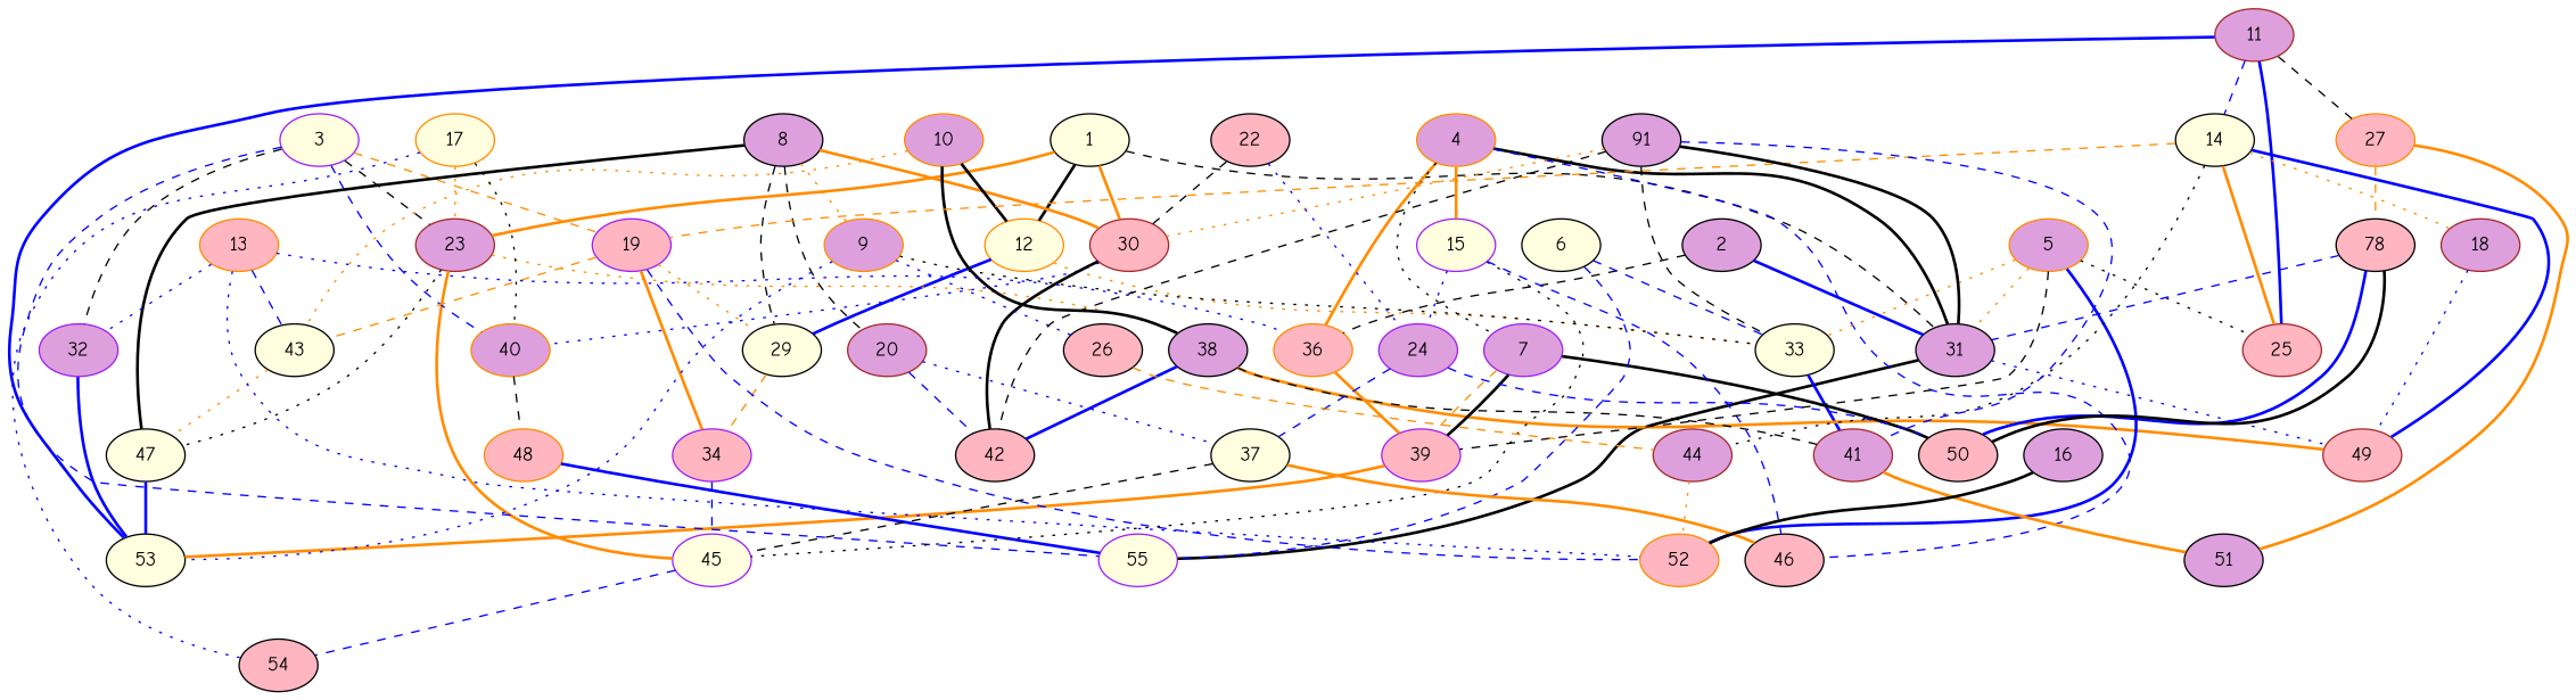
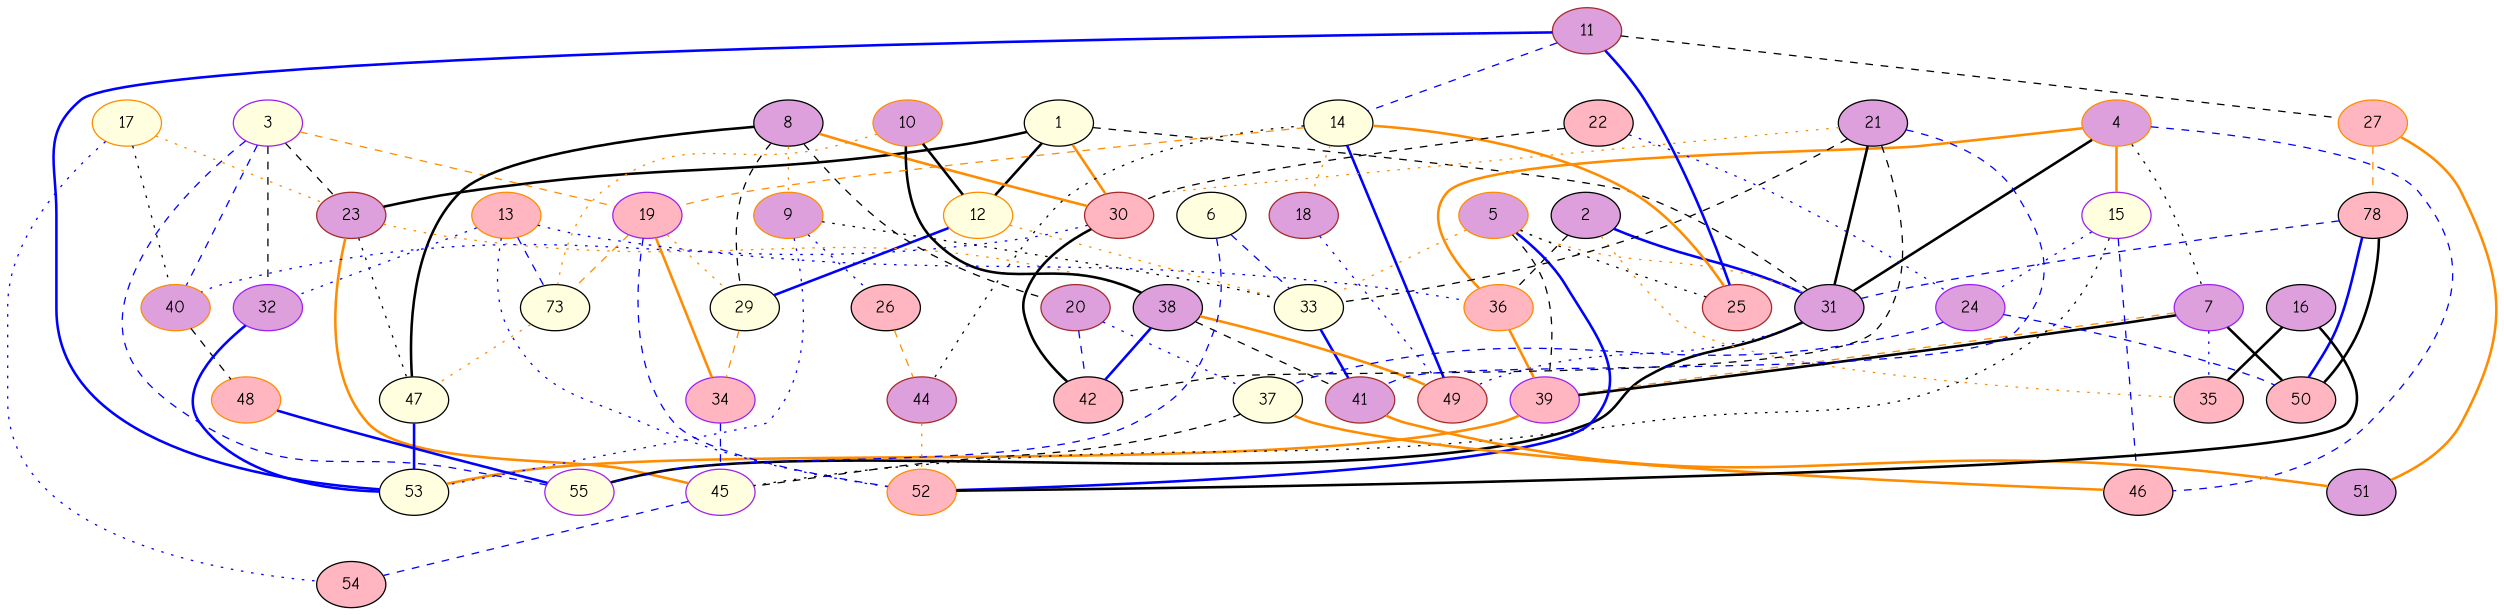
  graph {
    fontname="Comic Neue"
    node [color=black fillcolor=plum fontname="Comic Neue" style=filled]
    edge [color=blue fontname="Comic Neue" style=bold]
    1 [fillcolor=lightyellow]
    12 [color=darkorange fillcolor=lightyellow]
    23 [color=brown]
    30 [color=brown fillcolor=lightpink]
    31
    33 [fillcolor=lightyellow]
    29 [fillcolor=lightyellow]
    47 [fillcolor=lightyellow]
    38
    45 [color=purple fillcolor=lightyellow]
    40 [color=darkorange]
    42 [fillcolor=lightpink]
    55 [color=purple fillcolor=lightyellow]
    49 [color=brown fillcolor=lightpink]
    2
+   35 [fillcolor=lightpink]
    36 [color=darkorange fillcolor=lightpink]
    39 [color=purple fillcolor=lightpink]
    3 [color=purple fillcolor=lightyellow]
    19 [color=purple fillcolor=lightpink]
    32 [color=purple]
    52 [color=darkorange fillcolor=lightpink]
-   43 [fillcolor=lightyellow]
+   43 [fillcolor=lightyellow label=73]
    34 [color=purple fillcolor=lightpink]
    53 [fillcolor=lightyellow]
    48 [color=darkorange fillcolor=lightpink]
    4 [color=darkorange]
    7 [color=purple]
    15 [color=purple fillcolor=lightyellow]
    46 [fillcolor=lightpink]
    50 [fillcolor=lightpink]
    24 [color=purple]
    5 [color=darkorange]
    25 [color=brown fillcolor=lightpink]
    41 [color=brown]
    6 [fillcolor=lightyellow]
    8
    9 [color=darkorange]
    20 [color=brown]
    26 [fillcolor=lightpink]
    37 [fillcolor=lightyellow]
    44 [color=brown]
    10 [color=darkorange]
    11 [color=brown]
    14 [fillcolor=lightyellow]
    27 [color=darkorange fillcolor=lightpink]
    18 [color=brown]
    n48 [fillcolor=lightpink label=78]
    51
    13 [color=darkorange fillcolor=lightpink]
    54 [fillcolor=lightpink]
    16
    17 [color=darkorange fillcolor=lightyellow]
-   21 [label=91]
+   21
    22 [fillcolor=lightpink]
    1 -- 12 [color=black]
-   1 -- 23 [color=darkorange]
+   1 -- 23 [color=black]
    1 -- 30 [color=darkorange]
    1 -- 31 [color=black style=dashed]
    12 -- 33 [color=darkorange style=dotted]
    12 -- 29
    23 -- 47 [color=black style=dotted]
    23 -- 38 [color=darkorange style=dotted]
    23 -- 45 [color=darkorange]
    30 -- 40 [style=dotted]
    30 -- 42 [color=black]
    31 -- 55 [color=black]
    31 -- 49 [style=dotted]
    33 -- 41
    29 -- 34 [color=darkorange style=dashed]
    47 -- 53
    38 -- 42
    38 -- 49 [color=darkorange]
    38 -- 41 [color=black style=dashed]
    45 -- 54 [style=dashed]
    40 -- 48 [color=black style=dashed]
    2 -- 31
+   2 -- 35 [color=darkorange style=dotted]
    2 -- 36 [color=black style=dashed]
    36 -- 39 [color=darkorange]
    39 -- 53 [color=darkorange]
    3 -- 23 [color=black style=dashed]
    3 -- 40 [style=dashed]
    3 -- 55 [style=dashed]
    3 -- 19 [color=darkorange style=dashed]
    3 -- 32 [color=black style=dashed]
    19 -- 29 [color=darkorange style=dotted]
    19 -- 52 [style=dashed]
    19 -- 43 [color=darkorange style=dashed]
    19 -- 34 [color=darkorange]
    32 -- 53
    43 -- 47 [color=darkorange style=dotted]
    34 -- 45 [style=dashed]
    48 -- 55
    4 -- 31 [color=black]
    4 -- 36 [color=darkorange]
    4 -- 7 [color=black style=dotted]
    4 -- 15 [color=darkorange]
    4 -- 46 [style=dashed]
+   7 -- 35 [style=dotted]
    7 -- 39 [color=darkorange style=dashed]
    7 -- 39 [color=black]
    7 -- 50 [color=black]
    15 -- 45 [color=black style=dotted]
    15 -- 46 [style=dashed]
    15 -- 24 [style=dotted]
    24 -- 50 [style=dashed]
    24 -- 37 [style=dashed]
    5 -- 31 [color=darkorange style=dotted]
    5 -- 33 [color=darkorange style=dotted]
    5 -- 39 [color=black style=dashed]
    5 -- 52
    5 -- 25 [color=black style=dotted]
    41 -- 51 [color=darkorange]
    6 -- 33 [style=dashed]
    6 -- 55 [style=dashed]
    8 -- 30 [color=darkorange]
    8 -- 29 [color=black style=dashed]
    8 -- 47 [color=black]
    8 -- 9 [color=darkorange style=dotted]
    8 -- 20 [color=black style=dashed]
    9 -- 33 [color=black style=dotted]
    9 -- 53 [style=dotted]
    9 -- 26 [style=dotted]
    20 -- 42 [style=dashed]
    20 -- 37 [style=dotted]
    26 -- 44 [color=darkorange style=dashed]
    37 -- 45 [color=black style=dashed]
    37 -- 46 [color=darkorange]
    44 -- 52 [color=darkorange style=dotted]
    10 -- 12 [color=black]
    10 -- 38 [color=black]
    10 -- 43 [color=darkorange style=dotted]
    11 -- 53
    11 -- 25
    11 -- 14 [style=dashed]
    11 -- 27 [color=black style=dashed]
    14 -- 49
    14 -- 19 [color=darkorange style=dashed]
    14 -- 25 [color=darkorange]
    14 -- 44 [color=black style=dotted]
    14 -- 18 [color=darkorange style=dotted]
    27 -- n48 [color=darkorange style=dashed]
    27 -- 51 [color=darkorange]
    18 -- 49 [style=dotted]
    n48 -- 31 [style=dashed]
    n48 -- 50
    n48 -- 50 [color=black]
    13 -- 36 [style=dotted]
    13 -- 32 [style=dotted]
    13 -- 52 [style=dotted]
    13 -- 43 [style=dashed]
+   16 -- 35 [color=black]
    16 -- 52 [color=black]
    17 -- 23 [color=darkorange style=dotted]
    17 -- 40 [color=black style=dotted]
    17 -- 54 [style=dotted]
    21 -- 30 [color=darkorange style=dotted]
    21 -- 31 [color=black]
    21 -- 33 [color=black style=dashed]
    21 -- 42 [color=black style=dashed]
    21 -- 41 [style=dashed]
    22 -- 30 [color=black style=dashed]
    22 -- 24 [style=dotted]
  }
